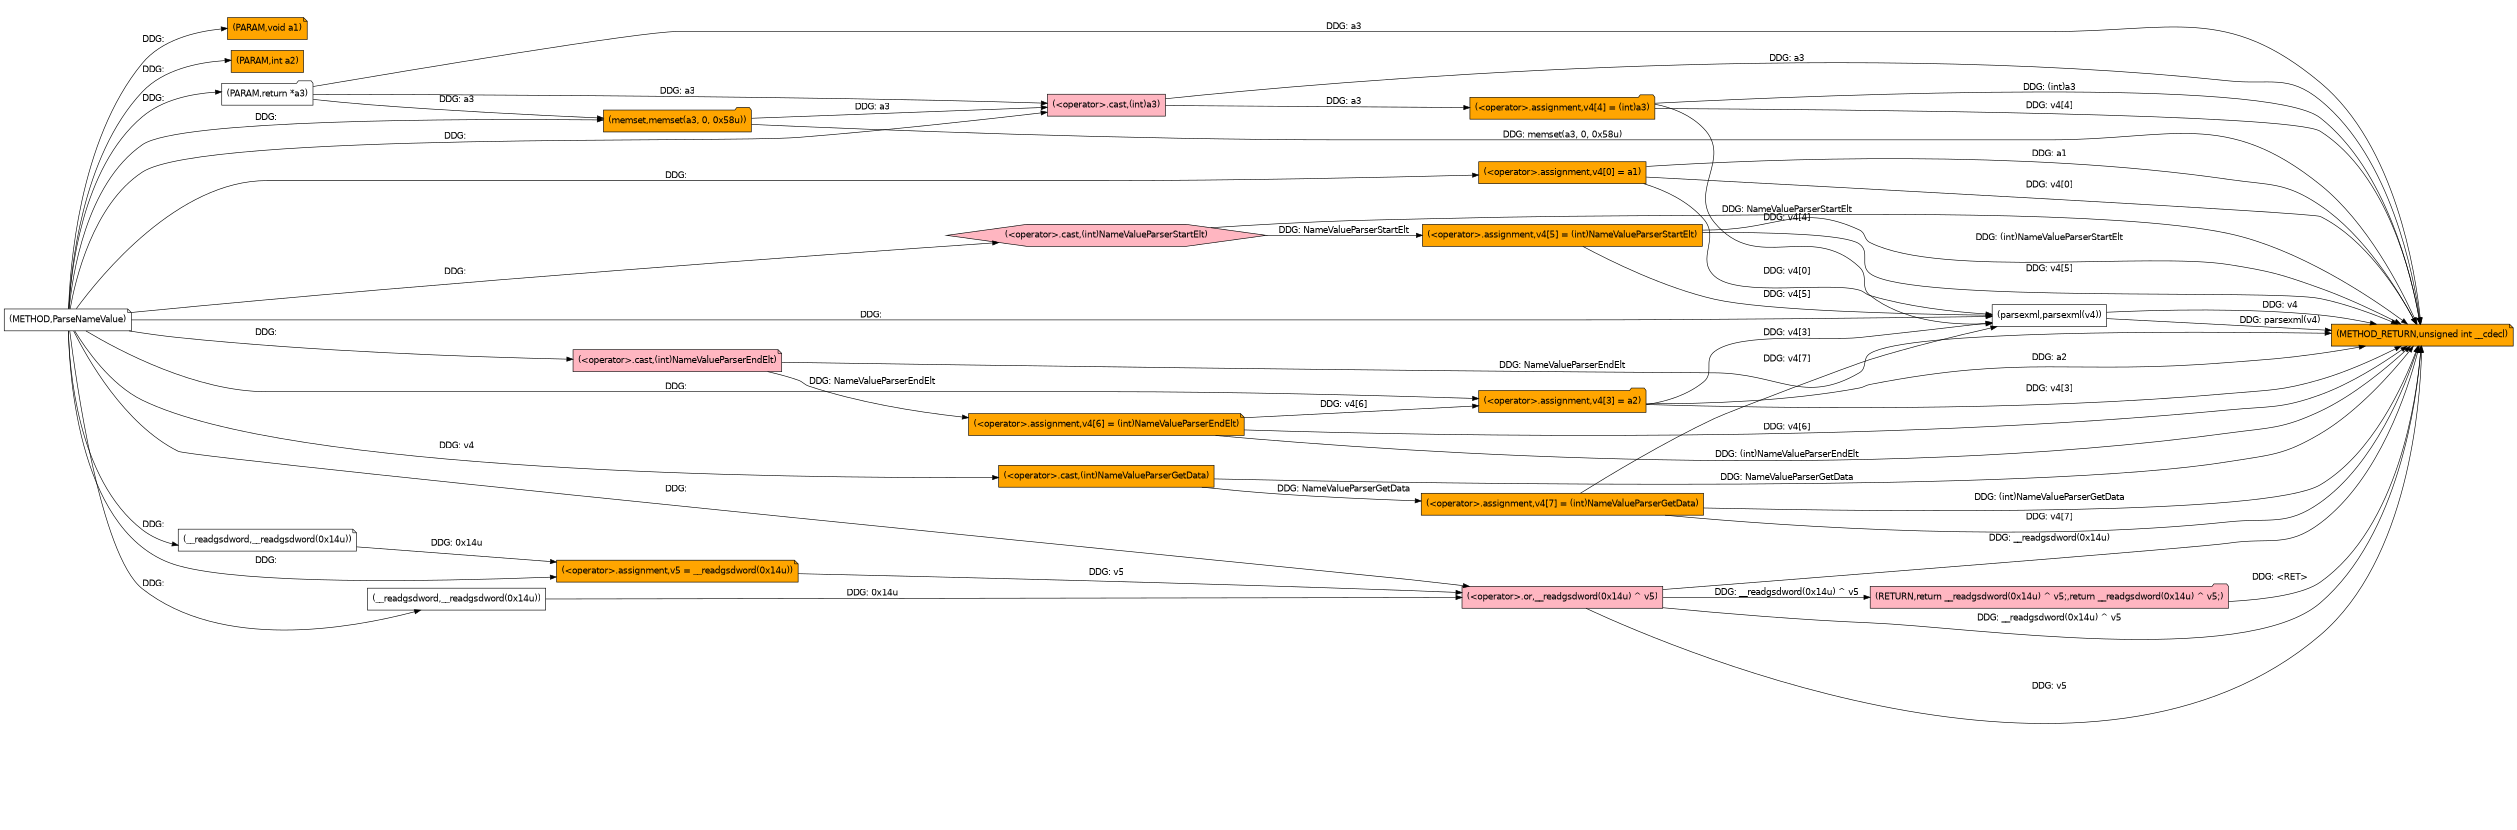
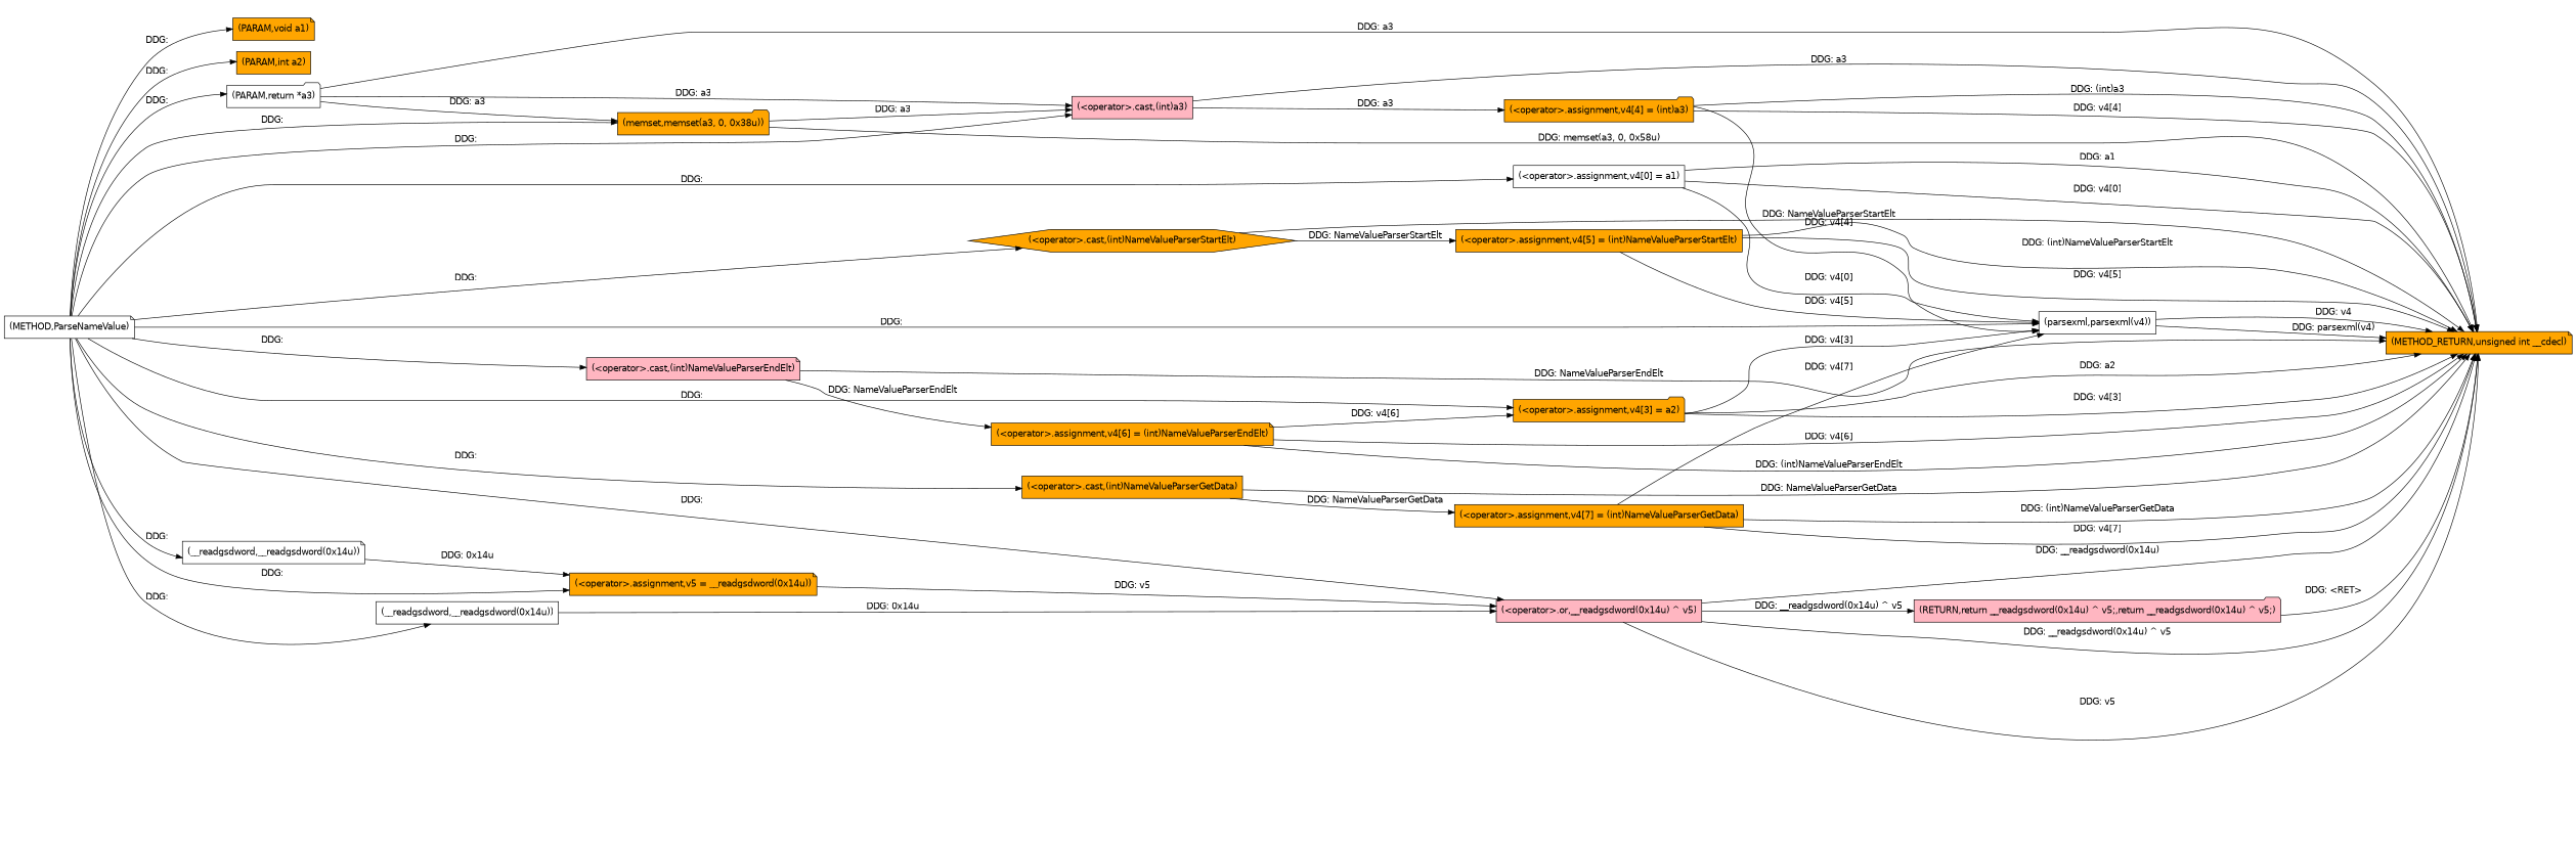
  digraph {
    fontname="DejaVu Sans"
    rankdir=LR
    node [fillcolor=orange fontname="DejaVu Sans" shape=box style=filled]
    edge [fontname="DejaVu Sans"]
    n1 [fillcolor=white label="(METHOD,ParseNameValue)" shape=note]
    n2 [label="(PARAM,void a1)" shape=note]
    n3 [label="(PARAM,int a2)"]
    n4 [fillcolor=white label="(PARAM,return *a3)" shape=folder]
    n5 [label="(<operator>.assignment,v5 = __readgsdword(0x14u))" shape=note]
    n6 [fillcolor=white label="(__readgsdword,__readgsdword(0x14u))" shape=note]
-   n7 [label="(memset,memset(a3, 0, 0x58u))" shape=folder]
-   n8 [label="(<operator>.assignment,v4[0] = a1)"]
+   n7 [label="(memset,memset(a3, 0, 0x38u))" shape=folder]
+   n8 [fillcolor=white label="(<operator>.assignment,v4[0] = a1)"]
    n9 [label="(<operator>.assignment,v4[3] = a2)" shape=folder]
    n10 [fillcolor=lightpink label="(<operator>.cast,(int)a3)"]
-   n11 [fillcolor=lightpink label="(<operator>.cast,(int)NameValueParserStartElt)" shape=hexagon]
+   n11 [label="(<operator>.cast,(int)NameValueParserStartElt)" shape=hexagon]
    n12 [fillcolor=lightpink label="(<operator>.cast,(int)NameValueParserEndElt)" shape=note]
    n13 [label="(<operator>.cast,(int)NameValueParserGetData)"]
    n14 [fillcolor=white label="(parsexml,parsexml(v4))"]
    n15 [fillcolor=lightpink label="(<operator>.or,__readgsdword(0x14u) ^ v5)"]
    n16 [fillcolor=white label="(__readgsdword,__readgsdword(0x14u))"]
    n17 [label="(METHOD_RETURN,unsigned int __cdecl)" shape=note]
    n18 [label="(<operator>.assignment,v4[4] = (int)a3)" shape=folder]
    n19 [label="(<operator>.assignment,v4[5] = (int)NameValueParserStartElt)"]
    n20 [label="(<operator>.assignment,v4[6] = (int)NameValueParserEndElt)" shape=note]
    n21 [label="(<operator>.assignment,v4[7] = (int)NameValueParserGetData)"]
    n22 [fillcolor=lightpink label="(RETURN,return __readgsdword(0x14u) ^ v5;,return __readgsdword(0x14u) ^ v5;)" shape=folder]
    n1 -> n2 [label="DDG: "]
    n1 -> n3 [label="DDG: "]
    n1 -> n4 [label="DDG: "]
    n1 -> n5 [label="DDG: "]
    n1 -> n6 [label="DDG: "]
    n1 -> n7 [label="DDG: "]
    n1 -> n8 [label="DDG: "]
    n1 -> n9 [label="DDG: "]
    n1 -> n10 [label="DDG: "]
    n1 -> n11 [label="DDG: "]
    n1 -> n12 [label="DDG: "]
-   n1 -> n13 [label="DDG: v4"]
+   n1 -> n13 [label="DDG: "]
    n1 -> n14 [label="DDG: "]
    n1 -> n15 [label="DDG: "]
    n1 -> n16 [label="DDG: "]
    n4 -> n7 [label="DDG: a3"]
    n4 -> n10 [label="DDG: a3"]
    n4 -> n17 [label="DDG: a3"]
    n5 -> n15 [label="DDG: v5"]
    n6 -> n5 [label="DDG: 0x14u"]
    n7 -> n10 [label="DDG: a3"]
    n7 -> n17 [label="DDG: memset(a3, 0, 0x58u)"]
    n8 -> n14 [label="DDG: v4[0]"]
    n8 -> n17 [label="DDG: v4[0]"]
    n8 -> n17 [label="DDG: a1"]
    n9 -> n14 [label="DDG: v4[3]"]
    n9 -> n17 [label="DDG: v4[3]"]
    n9 -> n17 [label="DDG: a2"]
    n10 -> n17 [label="DDG: a3"]
    n10 -> n18 [label="DDG: a3"]
    n11 -> n17 [label="DDG: NameValueParserStartElt"]
    n11 -> n19 [label="DDG: NameValueParserStartElt"]
    n12 -> n17 [label="DDG: NameValueParserEndElt"]
    n12 -> n20 [label="DDG: NameValueParserEndElt"]
    n13 -> n17 [label="DDG: NameValueParserGetData"]
    n13 -> n21 [label="DDG: NameValueParserGetData"]
    n14 -> n17 [label="DDG: parsexml(v4)"]
    n14 -> n17 [label="DDG: v4"]
    n15 -> n17 [label="DDG: __readgsdword(0x14u) ^ v5"]
    n15 -> n17 [label="DDG: v5"]
    n15 -> n17 [label="DDG: __readgsdword(0x14u)"]
    n15 -> n22 [label="DDG: __readgsdword(0x14u) ^ v5"]
    n16 -> n15 [label="DDG: 0x14u"]
    n18 -> n14 [label="DDG: v4[4]"]
    n18 -> n17 [label="DDG: v4[4]"]
    n18 -> n17 [label="DDG: (int)a3"]
    n19 -> n14 [label="DDG: v4[5]"]
    n19 -> n17 [label="DDG: v4[5]"]
    n19 -> n17 [label="DDG: (int)NameValueParserStartElt"]
    n20 -> n9 [label="DDG: v4[6]"]
    n20 -> n17 [label="DDG: v4[6]"]
    n20 -> n17 [label="DDG: (int)NameValueParserEndElt"]
    n21 -> n14 [label="DDG: v4[7]"]
    n21 -> n17 [label="DDG: (int)NameValueParserGetData"]
    n21 -> n17 [label="DDG: v4[7]"]
    n22 -> n17 [label="DDG: <RET>"]
  }
